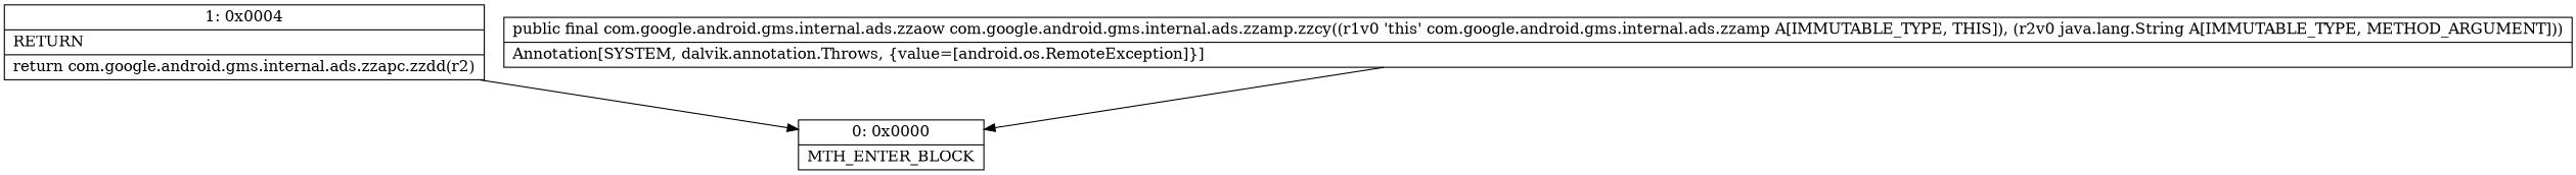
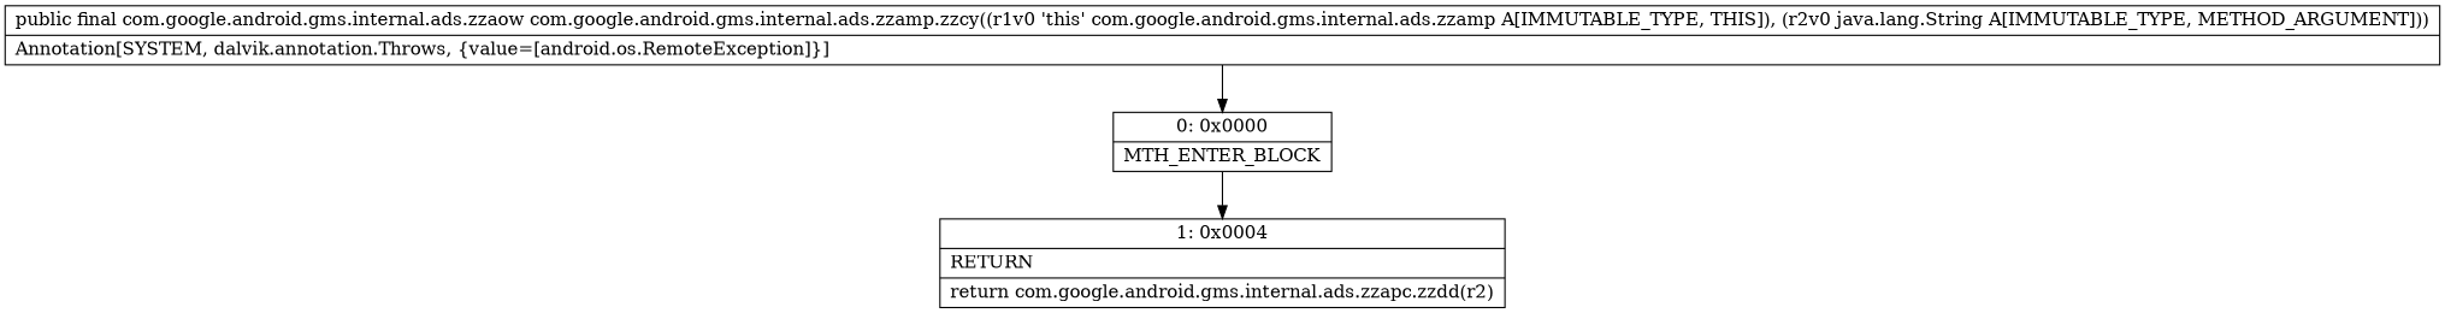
  digraph {
    node [shape=record]
    n1 [label="{0\:\ 0x0000|MTH_ENTER_BLOCK\l}"]
    n2 [label="{1\:\ 0x0004|RETURN\l|return com.google.android.gms.internal.ads.zzapc.zzdd(r2)\l}"]
    n3 [label="{public final com.google.android.gms.internal.ads.zzaow com.google.android.gms.internal.ads.zzamp.zzcy((r1v0 'this' com.google.android.gms.internal.ads.zzamp A[IMMUTABLE_TYPE, THIS]), (r2v0 java.lang.String A[IMMUTABLE_TYPE, METHOD_ARGUMENT]))  | Annotation[SYSTEM, dalvik.annotation.Throws, \{value=[android.os.RemoteException]\}]\l}"]
-   n2 -> n1
+   n1 -> n2
    n3 -> n1
  }
